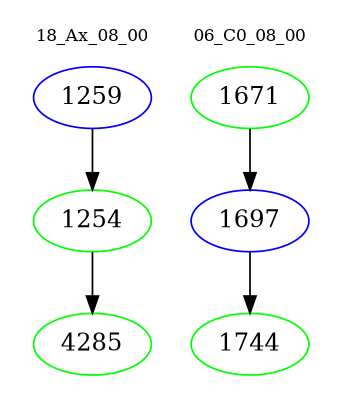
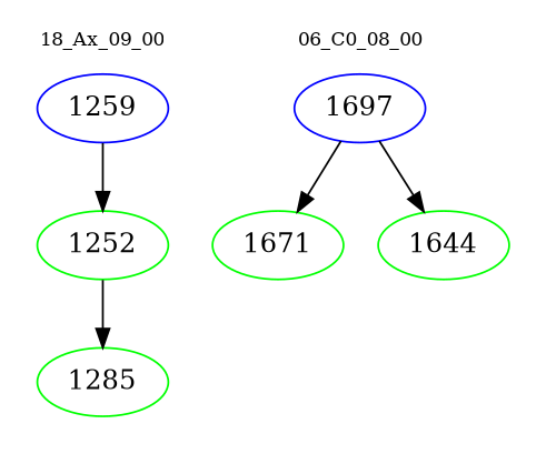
  digraph {
    node [color=green]
    edge [color=black]
    n1 [color=blue label=1259]
-   n2 [label=1254]
-   n3 [label=4285]
+   n2 [label=1252]
+   n3 [label=1285]
    n4 [color=blue label=1697]
    n5 [label=1671]
-   n6 [label=1744]
+   n6 [label=1644]
    subgraph cluster_1 {
      color=white
      fontsize=10
-     label="18_Ax_08_00"
+     label="18_Ax_09_00"
      n1
      n2
      n3
    }
    subgraph cluster_2 {
      color=white
      fontsize=10
      label="06_C0_08_00"
      n4
      n5
      n6
    }
    n1 -> n2
    n2 -> n3
-   n5 -> n4
+   n4 -> n5
    n4 -> n6
  }
